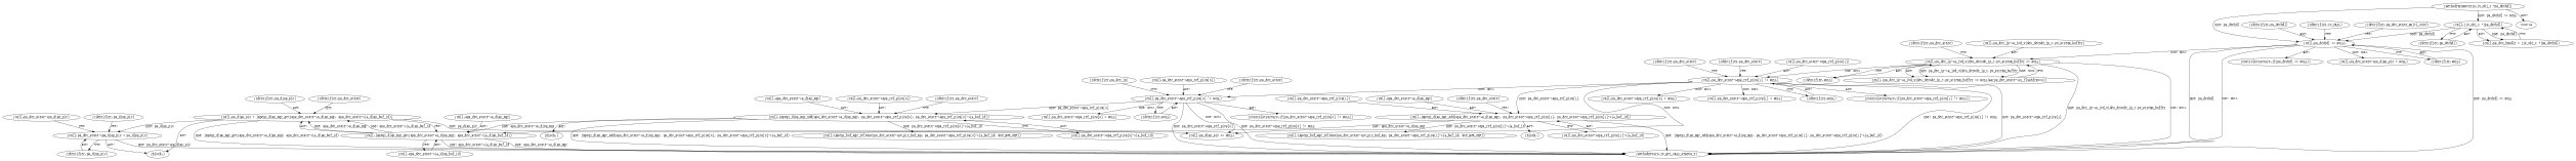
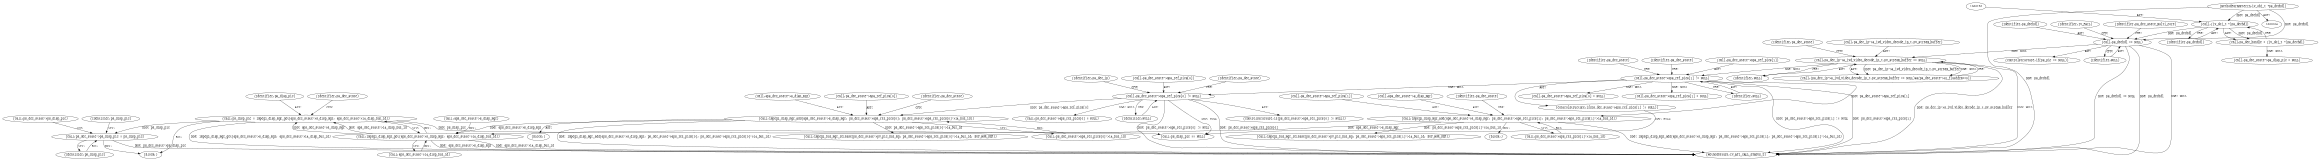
  digraph {
    fontname="Courier Prime"
    node [fontname="Courier Prime"]
    edge [fontname="Courier Prime"]
    n1 [label="(Call,ps_dec_state->ps_disp_pic = ps_disp_pic)"]
    n2 [label="(Identifier,ps_disp_pic)"]
    n3 [label="(Block,)"]
    n4 [label="(MethodReturn,IV_API_CALL_STATUS_T)"]
    n5 [label="(Call,ps_disp_pic = impeg2_disp_mgr_get(&ps_dec_state->s_disp_mgr, &ps_dec_state->i4_disp_buf_id))"]
    n6 [label="(Call,impeg2_disp_mgr_get(&ps_dec_state->s_disp_mgr, &ps_dec_state->i4_disp_buf_id))"]
    n7 [label="(Call,ps_disp_pic == NULL)"]
    n8 [label="(Call,&ps_dec_state->i4_disp_buf_id)"]
    n9 [label="(Call,impeg2_disp_mgr_add(&ps_dec_state->s_disp_mgr, ps_dec_state->aps_ref_pics[0], ps_dec_state->aps_ref_pics[0]->i4_buf_id))"]
    n10 [label="(Call,impeg2_buf_mgr_release(ps_dec_state->pv_pic_buf_mg, ps_dec_state->aps_ref_pics[0]->i4_buf_id, BUF_MGR_REF))"]
    n11 [label="(Call,ps_dec_state->aps_ref_pics[0]->i4_buf_id)"]
    n12 [label="(Block,)"]
    n13 [label="(Call,ps_dec_state->aps_ref_pics[0] != NULL)"]
    n14 [label="(ControlStructure,if(ps_dec_state->aps_ref_pics[0] != NULL))"]
    n15 [label="(Call,ps_dec_state->aps_ref_pics[0] = NULL)"]
    n16 [label="(Identifier,NULL)"]
    n17 [label="(Call,ps_dec_state->aps_ref_pics[1] != NULL)"]
    n18 [label="(Call,impeg2_disp_mgr_add(&ps_dec_state->s_disp_mgr, ps_dec_state->aps_ref_pics[1], ps_dec_state->aps_ref_pics[1]->i4_buf_id))"]
    n19 [label="(Call,ps_dec_state->aps_ref_pics[0] = NULL)"]
    n20 [label="(Call,ps_dec_state->aps_ref_pics[1] = NULL)"]
    n21 [label="(Identifier,NULL)"]
    n22 [label="(ControlStructure,if(ps_dec_state->aps_ref_pics[1] != NULL))"]
    n23 [label="(Call,impeg2_buf_mgr_release(ps_dec_state->pv_pic_buf_mg, ps_dec_state->aps_ref_pics[1]->i4_buf_id, BUF_MGR_REF))"]
    n24 [label="(Block,)"]
    n25 [label="(Call,ps_dec_state->aps_ref_pics[1]->i4_buf_id)"]
    n26 [label="(Call,ps_dec_ip->s_ivd_video_decode_ip_t.pv_stream_buffer == NULL)"]
    n27 [label="(Identifier,NULL)"]
    n28 [label="(Call,(ps_dec_ip->s_ivd_video_decode_ip_t.pv_stream_buffer == NULL)&&(ps_dec_state->u1_flushfrm==0))"]
    n29 [label="(Call,ps_dechdl == NULL)"]
-   n30 [label="(ControlStructure,if(ps_dechdl == NULL))"]
+   n30 [label="(ControlStructure,if(ps_pic == NULL))"]
    n31 [label="(Call,ps_dec_state->ps_disp_pic = NULL)"]
    n32 [label="(Identifier,NULL)"]
    n33 [label="(Call,(iv_obj_t *)ps_dechdl)"]
    n34 [label="(Call,ps_dec_handle = (iv_obj_t *)ps_dechdl)"]
    n35 [label="(Identifier,ps_dechdl)"]
    n36 [label="(MethodParameterIn,iv_obj_t *ps_dechdl)"]
    1000104
    n38 [label="(Identifier,ps_dec_ip)"]
    n39 [label="(Identifier,ps_dechdl)"]
    n40 [label="(Call,&ps_dec_state->s_disp_mgr)"]
    n41 [label="(Call,ps_dec_state->aps_ref_pics[1])"]
    n42 [label="(Identifier,ps_disp_pic)"]
    n43 [label="(Call,ps_dec_state->aps_ref_pics[0])"]
    n44 [label="(Call,ps_dec_state->ps_disp_pic)"]
    n45 [label="(Identifier,ps_dec_state)"]
    n46 [label="(Identifier,ps_disp_pic)"]
    n47 [label="(Identifier,ps_dec_state)"]
    n48 [label="(Identifier,IV_FAIL)"]
    n49 [label="(Call,ps_dec_ip->s_ivd_video_decode_ip_t.pv_stream_buffer)"]
    n50 [label="(Identifier,ps_dec_state)"]
    n51 [label="(Call,&ps_dec_state->s_disp_mgr)"]
    n52 [label="(Identifier,ps_dec_state)"]
    n53 [label="(Call,&ps_dec_state->s_disp_mgr)"]
    n54 [label="(Call,ps_dec_state->aps_ref_pics[1])"]
    n55 [label="(Identifier,ps_dec_state)"]
    n56 [label="(Identifier,ps_dec_state_multi_core)"]
    n57 [label="(Call,ps_dec_state->aps_ref_pics[0])"]
    n58 [label="(Identifier,ps_dec_state)"]
    n59 [label="(Identifier,ps_dec_state)"]
+   1000156
    n1 -> n2 [label="CFG: "]
    n1 -> n3 [label="AST: "]
    n1 -> n4 [label="DDG: ps_dec_state->ps_disp_pic"]
    n2 -> n1 [label="AST: "]
    n5 -> n1 [label="DDG: ps_disp_pic"]
    n5 -> n3 [label="AST: "]
    n5 -> n4 [label="DDG: impeg2_disp_mgr_get(&ps_dec_state->s_disp_mgr, &ps_dec_state->i4_disp_buf_id)"]
    n5 -> n6 [label="CFG: "]
    n5 -> n7 [label="DDG: ps_disp_pic"]
    n6 -> n4 [label="DDG: &ps_dec_state->s_disp_mgr"]
    n6 -> n4 [label="DDG: &ps_dec_state->i4_disp_buf_id"]
    n6 -> n5 [label="AST: "]
    n6 -> n5 [label="DDG: &ps_dec_state->s_disp_mgr"]
    n6 -> n5 [label="DDG: &ps_dec_state->i4_disp_buf_id"]
    n6 -> n8 [label="CFG: "]
    n8 -> n6 [label="AST: "]
    n9 -> n4 [label="DDG: impeg2_disp_mgr_add(&ps_dec_state->s_disp_mgr, ps_dec_state->aps_ref_pics[0], ps_dec_state->aps_ref_pics[0]->i4_buf_id)"]
    n9 -> n6 [label="DDG: &ps_dec_state->s_disp_mgr"]
    n9 -> n10 [label="DDG: ps_dec_state->aps_ref_pics[0]->i4_buf_id"]
    n9 -> n11 [label="CFG: "]
    n9 -> n12 [label="AST: "]
    n11 -> n9 [label="AST: "]
    n13 -> n4 [label="DDG: ps_dec_state->aps_ref_pics[0] != NULL"]
    n13 -> n4 [label="DDG: ps_dec_state->aps_ref_pics[0]"]
    n13 -> n7 [label="DDG: NULL"]
    n13 -> n9 [label="DDG: ps_dec_state->aps_ref_pics[0]"]
    n13 -> n14 [label="AST: "]
    n13 -> n15 [label="DDG: NULL"]
    n13 -> n16 [label="CFG: "]
    n16 -> n13 [label="AST: "]
    n17 -> n4 [label="DDG: ps_dec_state->aps_ref_pics[1] != NULL"]
    n17 -> n4 [label="DDG: ps_dec_state->aps_ref_pics[1]"]
-   n17 -> n7 [label="DDG: NULL"]
+   n22 -> n7 [label="DDG: NULL"]
    n17 -> n13 [label="DDG: NULL"]
    n17 -> n18 [label="DDG: ps_dec_state->aps_ref_pics[1]"]
    n17 -> n19 [label="DDG: NULL"]
    n17 -> n20 [label="DDG: NULL"]
    n17 -> n21 [label="CFG: "]
    n17 -> n22 [label="AST: "]
    n18 -> n4 [label="DDG: impeg2_disp_mgr_add(&ps_dec_state->s_disp_mgr, ps_dec_state->aps_ref_pics[1], ps_dec_state->aps_ref_pics[1]->i4_buf_id)"]
    n18 -> n6 [label="DDG: &ps_dec_state->s_disp_mgr"]
    n18 -> n23 [label="DDG: ps_dec_state->aps_ref_pics[1]->i4_buf_id"]
    n18 -> n24 [label="AST: "]
    n18 -> n25 [label="CFG: "]
    n21 -> n17 [label="AST: "]
    n25 -> n18 [label="AST: "]
    n26 -> n4 [label="DDG: ps_dec_ip->s_ivd_video_decode_ip_t.pv_stream_buffer"]
    n26 -> n4 [label="DDG: NULL"]
    n26 -> n17 [label="DDG: NULL"]
    n26 -> n27 [label="CFG: "]
    n26 -> n28 [label="AST: "]
    n26 -> n28 [label="DDG: ps_dec_ip->s_ivd_video_decode_ip_t.pv_stream_buffer"]
    n26 -> n28 [label="DDG: NULL"]
    n27 -> n26 [label="AST: "]
    n28 -> n26 [label="CFG: "]
    n29 -> n4 [label="DDG: ps_dechdl == NULL"]
    n29 -> n4 [label="DDG: ps_dechdl"]
    n29 -> n4 [label="DDG: NULL"]
    n29 -> n26 [label="DDG: NULL"]
    n29 -> n30 [label="AST: "]
-   n29 -> n31 [label="DDG: NULL"]
+   n34 -> n31 [label="DDG: NULL"]
    n29 -> n32 [label="CFG: "]
    n32 -> n29 [label="AST: "]
    n33 -> n29 [label="DDG: ps_dechdl"]
    n33 -> n34 [label="AST: "]
    n33 -> n34 [label="DDG: ps_dechdl"]
    n33 -> n35 [label="CFG: "]
    n34 -> n33 [label="CFG: "]
    n35 -> n33 [label="AST: "]
+   n36 -> n4 [label="DDG: ps_dechdl"]
    n36 -> n29 [label="DDG: ps_dechdl"]
-   n36 -> n33 [label="DDG: ps_dechdl == NULL"]
+   n36 -> n33 [label="DDG: ps_dechdl"]
    n36 -> 1000104 [label="AST: "]
    n38 -> n13 [label="CFG: "]
    n39 -> n29 [label="AST: "]
    n40 -> n9 [label="AST: "]
    n41 -> n18 [label="AST: "]
    n42 -> n5 [label="AST: "]
    n43 -> n13 [label="AST: "]
    n44 -> n1 [label="CFG: "]
    n45 -> n26 [label="CFG: "]
    n46 -> n1 [label="CFG: "]
    n47 -> n17 [label="CFG: "]
    n48 -> n29 [label="CFG: "]
    n49 -> n26 [label="AST: "]
    n50 -> n5 [label="CFG: "]
    n51 -> n18 [label="AST: "]
    n52 -> n17 [label="CFG: "]
    n53 -> n6 [label="AST: "]
    n54 -> n17 [label="AST: "]
    n55 -> n13 [label="CFG: "]
    n56 -> n29 [label="CFG: "]
    n57 -> n9 [label="AST: "]
    n58 -> n9 [label="CFG: "]
    n59 -> n18 [label="CFG: "]
+   1000156 -> n33 [label="AST: "]
  }
